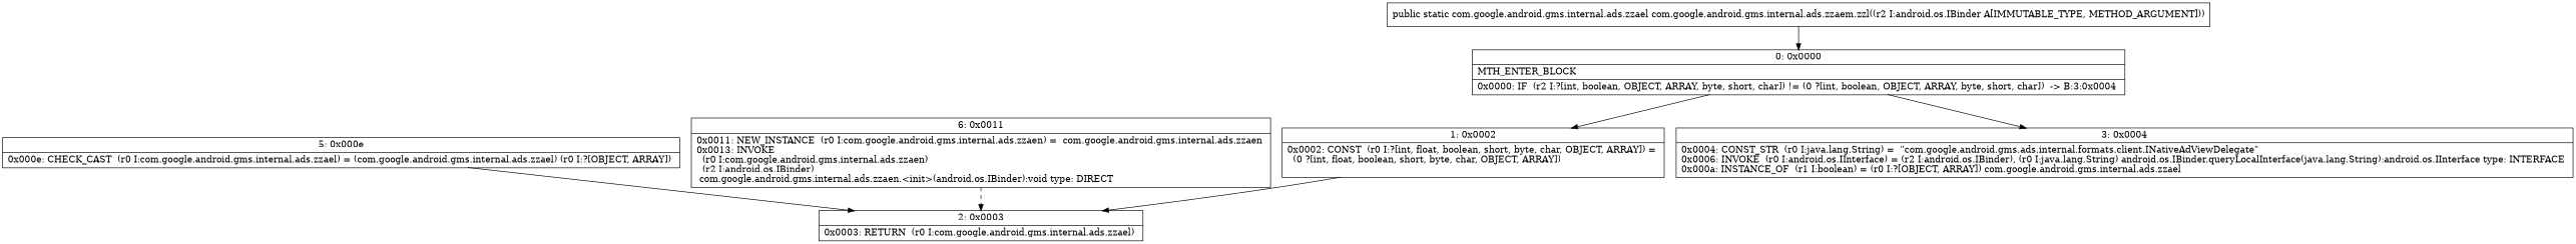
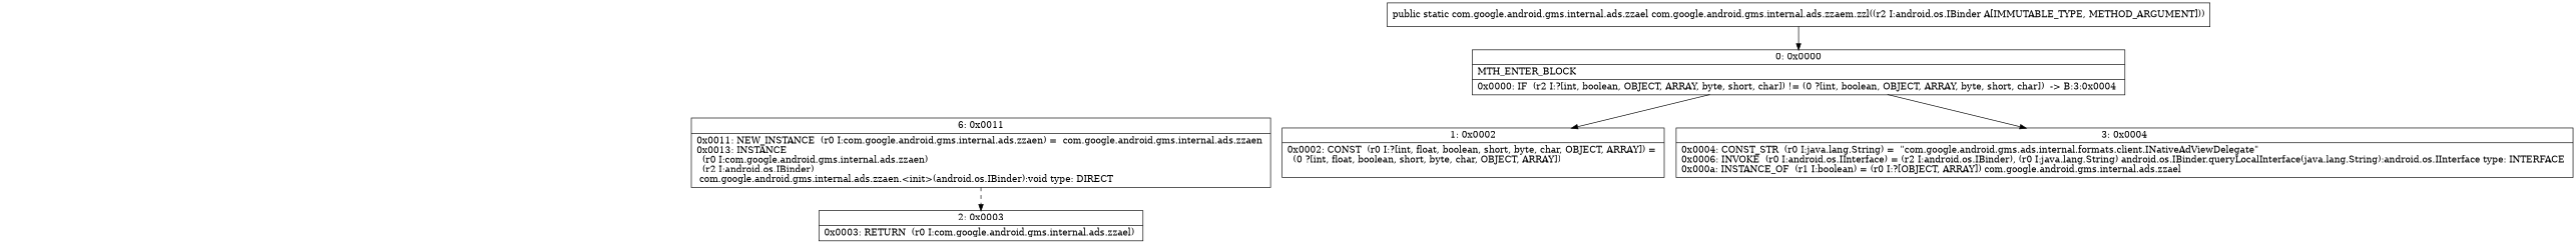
  digraph {
    node [shape=record]
    n1 [label="{0\:\ 0x0000|MTH_ENTER_BLOCK\l|0x0000: IF  (r2 I:?[int, boolean, OBJECT, ARRAY, byte, short, char]) != (0 ?[int, boolean, OBJECT, ARRAY, byte, short, char])  \-\> B:3:0x0004 \l}"]
    n2 [label="{1\:\ 0x0002|0x0002: CONST  (r0 I:?[int, float, boolean, short, byte, char, OBJECT, ARRAY]) = \l  (0 ?[int, float, boolean, short, byte, char, OBJECT, ARRAY])\l \l}"]
    n3 [label="{3\:\ 0x0004|0x0004: CONST_STR  (r0 I:java.lang.String) =  \"com.google.android.gms.ads.internal.formats.client.INativeAdViewDelegate\" \l0x0006: INVOKE  (r0 I:android.os.IInterface) = (r2 I:android.os.IBinder), (r0 I:java.lang.String) android.os.IBinder.queryLocalInterface(java.lang.String):android.os.IInterface type: INTERFACE \l0x000a: INSTANCE_OF  (r1 I:boolean) = (r0 I:?[OBJECT, ARRAY]) com.google.android.gms.internal.ads.zzael \l}"]
    n4 [label="{2\:\ 0x0003|0x0003: RETURN  (r0 I:com.google.android.gms.internal.ads.zzael) \l}"]
-   n5 [label="{5\:\ 0x000e|0x000e: CHECK_CAST  (r0 I:com.google.android.gms.internal.ads.zzael) = (com.google.android.gms.internal.ads.zzael) (r0 I:?[OBJECT, ARRAY]) \l}"]
-   n6 [label="{6\:\ 0x0011|0x0011: NEW_INSTANCE  (r0 I:com.google.android.gms.internal.ads.zzaen) =  com.google.android.gms.internal.ads.zzaen \l0x0013: INVOKE  \l  (r0 I:com.google.android.gms.internal.ads.zzaen)\l  (r2 I:android.os.IBinder)\l com.google.android.gms.internal.ads.zzaen.\<init\>(android.os.IBinder):void type: DIRECT \l}"]
+   n6 [label="{6\:\ 0x0011|0x0011: NEW_INSTANCE  (r0 I:com.google.android.gms.internal.ads.zzaen) =  com.google.android.gms.internal.ads.zzaen \l0x0013: INSTANCE  \l  (r0 I:com.google.android.gms.internal.ads.zzaen)\l  (r2 I:android.os.IBinder)\l com.google.android.gms.internal.ads.zzaen.\<init\>(android.os.IBinder):void type: DIRECT \l}"]
    n7 [label="{public static com.google.android.gms.internal.ads.zzael com.google.android.gms.internal.ads.zzaem.zzl((r2 I:android.os.IBinder A[IMMUTABLE_TYPE, METHOD_ARGUMENT])) }"]
    n1 -> n2 [style=solid]
    n1 -> n3
-   n2 -> n4
-   n5 -> n4
    n6 -> n4 [style=dashed]
    n7 -> n1
  }
